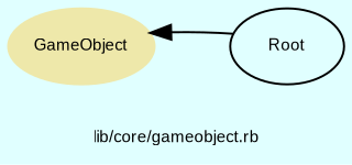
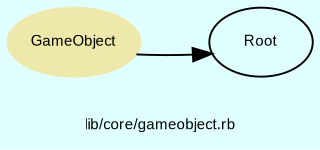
  digraph {
    bgcolor=lightcyan1
    compound=true
    fontname=Arial
    fontsize=8
    label="lib/core/gameobject.rb"
    rankdir=LR
    node [fontname=Arial fontsize=8]
    n1 [color=palegoldenrod fontcolor=black label=GameObject shape=ellipse style=filled]
    n2 [color=black label=Root]
-   n2 -> n1
+   n1 -> n2
  }
